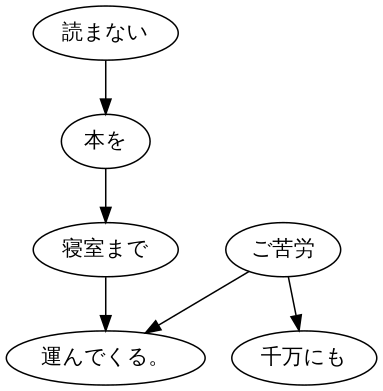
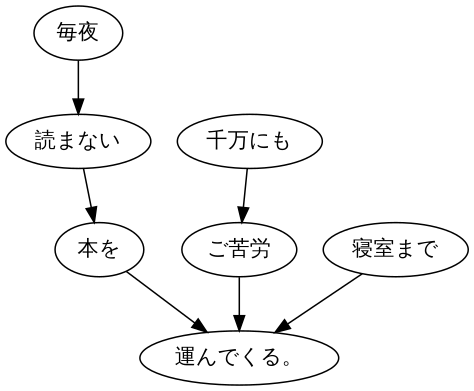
  digraph {
+   n1 [label="毎夜"]
    n2 [label="読まない"]
    n3 [label="本を"]
    n4 [label="運んでくる。"]
    n5 [label="ご苦労"]
    n6 [label="千万にも"]
    n7 [label="寝室まで"]
+   n1 -> n2
    n2 -> n3
-   n3 -> n7
+   n3 -> n4
    n5 -> n4
-   n5 -> n6
+   n6 -> n5
    n7 -> n4
  }
